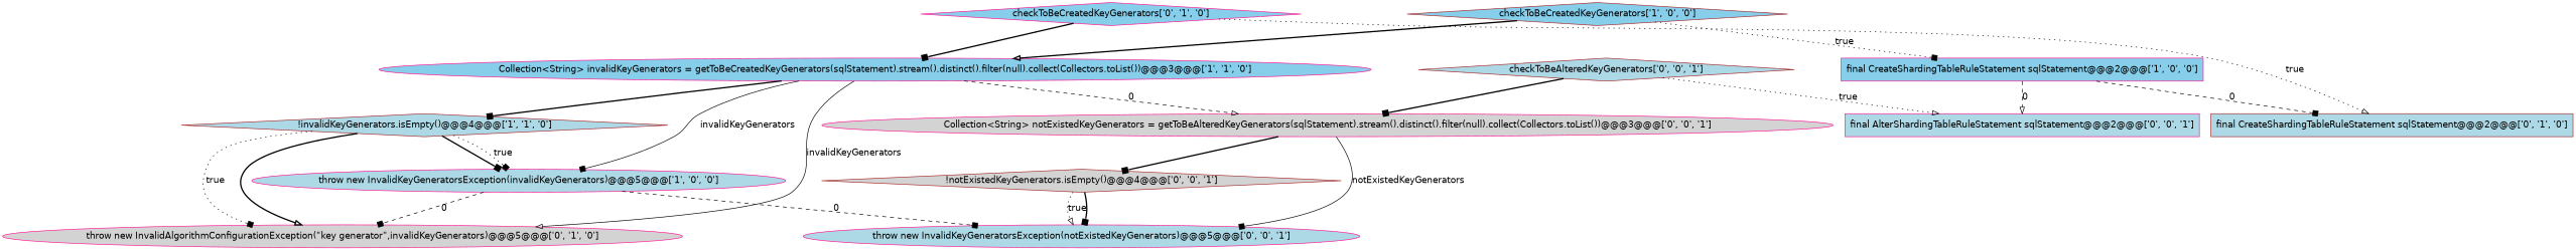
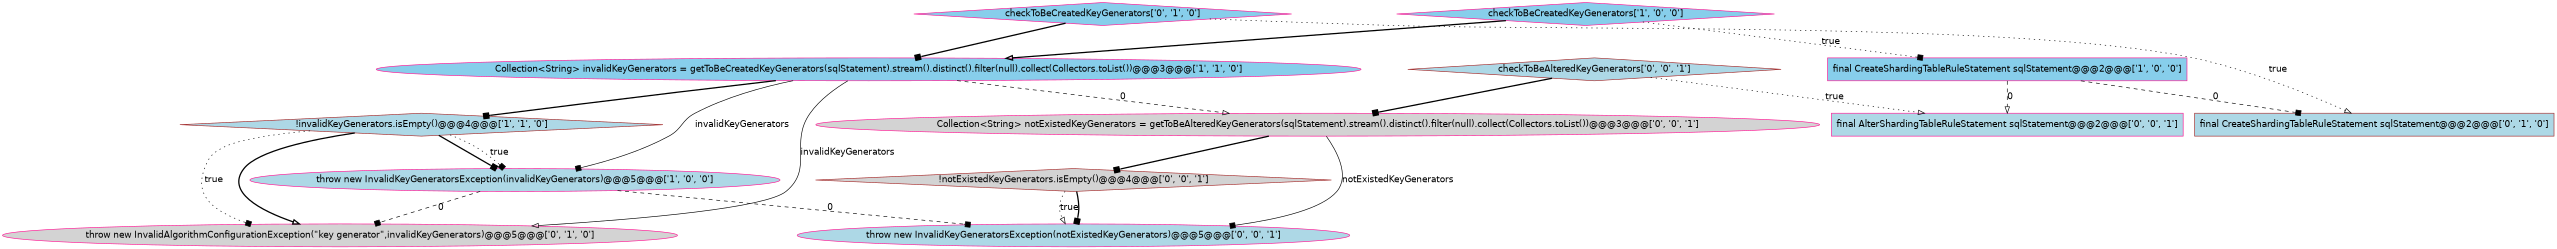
  digraph {
    fontname="DejaVu Sans"
    node [color=deeppink fillcolor=lightblue fontname="DejaVu Sans" shape=diamond style=filled]
    edge [arrowhead=box fontname="DejaVu Sans" style=bold]
    n1 [color=brown label="!invalidKeyGenerators.isEmpty()@@@4@@@['1', '1', '0']"]
    n2 [label="throw new InvalidKeyGeneratorsException(invalidKeyGenerators)@@@5@@@['1', '0', '0']" shape=ellipse]
    n3 [fillcolor=lightgrey label="throw new InvalidAlgorithmConfigurationException(\"key generator\",invalidKeyGenerators)@@@5@@@['0', '1', '0']" shape=ellipse]
    n4 [label="throw new InvalidKeyGeneratorsException(notExistedKeyGenerators)@@@5@@@['0', '0', '1']" shape=ellipse]
    n5 [color=brown fillcolor=lightgrey label="!notExistedKeyGenerators.isEmpty()@@@4@@@['0', '0', '1']"]
    n6 [fillcolor=skyblue label="final CreateShardingTableRuleStatement sqlStatement@@@2@@@['1', '0', '0']" shape=box]
    n7 [label="final AlterShardingTableRuleStatement sqlStatement@@@2@@@['0', '0', '1']" shape=box]
    n8 [color=brown label="final CreateShardingTableRuleStatement sqlStatement@@@2@@@['0', '1', '0']" shape=box]
    n9 [fillcolor=skyblue label="Collection<String> invalidKeyGenerators = getToBeCreatedKeyGenerators(sqlStatement).stream().distinct().filter(null).collect(Collectors.toList())@@@3@@@['1', '1', '0']" shape=ellipse]
    n10 [fillcolor=lightgrey label="Collection<String> notExistedKeyGenerators = getToBeAlteredKeyGenerators(sqlStatement).stream().distinct().filter(null).collect(Collectors.toList())@@@3@@@['0', '0', '1']" shape=ellipse]
    n11 [color=brown label="checkToBeAlteredKeyGenerators['0', '0', '1']"]
    n12 [fillcolor=skyblue label="checkToBeCreatedKeyGenerators['0', '1', '0']"]
-   n13 [color=brown fillcolor=skyblue label="checkToBeCreatedKeyGenerators['1', '0', '0']"]
+   n13 [fillcolor=skyblue label="checkToBeCreatedKeyGenerators['1', '0', '0']"]
    n1 -> n2
    n1 -> n2 [label=true style=dotted]
    n1 -> n3 [label=true style=dotted]
    n1 -> n3 [arrowhead=onormal]
    n2 -> n3 [label=0 style=dashed]
    n2 -> n4 [label=0 style=dashed]
    n5 -> n4 [arrowhead=onormal label=true style=dotted]
    n5 -> n4
    n6 -> n7 [arrowhead=onormal label=0 style=dashed]
    n6 -> n8 [label=0 style=dashed]
    n9 -> n1
    n9 -> n2 [label=invalidKeyGenerators style=solid]
    n9 -> n3 [arrowhead=onormal label=invalidKeyGenerators style=solid]
    n9 -> n10 [arrowhead=onormal label=0 style=dashed]
    n10 -> n4 [label=notExistedKeyGenerators style=solid]
    n10 -> n5
    n11 -> n7 [arrowhead=onormal label=true style=dotted]
    n11 -> n10
    n12 -> n8 [arrowhead=onormal label=true style=dotted]
    n12 -> n9
    n13 -> n6 [label=true style=dotted]
    n13 -> n9 [arrowhead=onormal]
  }
